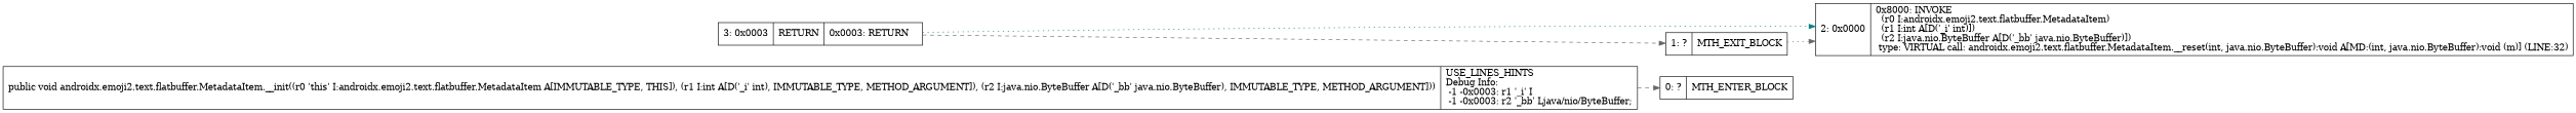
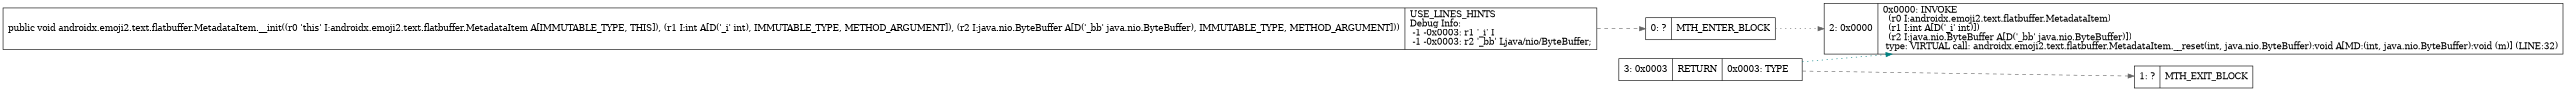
  digraph {
    rankdir=LR
    node [shape=record]
    edge [color=gray40 style=dotted]
    n1 [label="{0\:\ ?|MTH_ENTER_BLOCK\l}"]
-   n2 [label="{2\:\ 0x0000|0x8000: INVOKE  \l  (r0 I:androidx.emoji2.text.flatbuffer.MetadataItem)\l  (r1 I:int A[D('_i' int)])\l  (r2 I:java.nio.ByteBuffer A[D('_bb' java.nio.ByteBuffer)])\l type: VIRTUAL call: androidx.emoji2.text.flatbuffer.MetadataItem.__reset(int, java.nio.ByteBuffer):void A[MD:(int, java.nio.ByteBuffer):void (m)] (LINE:32)\l}"]
-   n3 [label="{3\:\ 0x0003|RETURN\l|0x0003: RETURN   \l}"]
+   n2 [label="{2\:\ 0x0000|0x0000: INVOKE  \l  (r0 I:androidx.emoji2.text.flatbuffer.MetadataItem)\l  (r1 I:int A[D('_i' int)])\l  (r2 I:java.nio.ByteBuffer A[D('_bb' java.nio.ByteBuffer)])\l type: VIRTUAL call: androidx.emoji2.text.flatbuffer.MetadataItem.__reset(int, java.nio.ByteBuffer):void A[MD:(int, java.nio.ByteBuffer):void (m)] (LINE:32)\l}"]
+   n3 [label="{3\:\ 0x0003|RETURN\l|0x0003: TYPE   \l}"]
    n4 [label="{1\:\ ?|MTH_EXIT_BLOCK\l}"]
    n5 [label="{public void androidx.emoji2.text.flatbuffer.MetadataItem.__init((r0 'this' I:androidx.emoji2.text.flatbuffer.MetadataItem A[IMMUTABLE_TYPE, THIS]), (r1 I:int A[D('_i' int), IMMUTABLE_TYPE, METHOD_ARGUMENT]), (r2 I:java.nio.ByteBuffer A[D('_bb' java.nio.ByteBuffer), IMMUTABLE_TYPE, METHOD_ARGUMENT]))  | USE_LINES_HINTS\lDebug Info:\l  \-1 \-0x0003: r1 '_i' I\l  \-1 \-0x0003: r2 '_bb' Ljava\/nio\/ByteBuffer;\l}"]
-   n4 -> n2
+   n1 -> n2
    n3 -> n2 [color=teal]
    n3 -> n4 [style=dashed]
    n5 -> n1 [style=dashed]
  }
